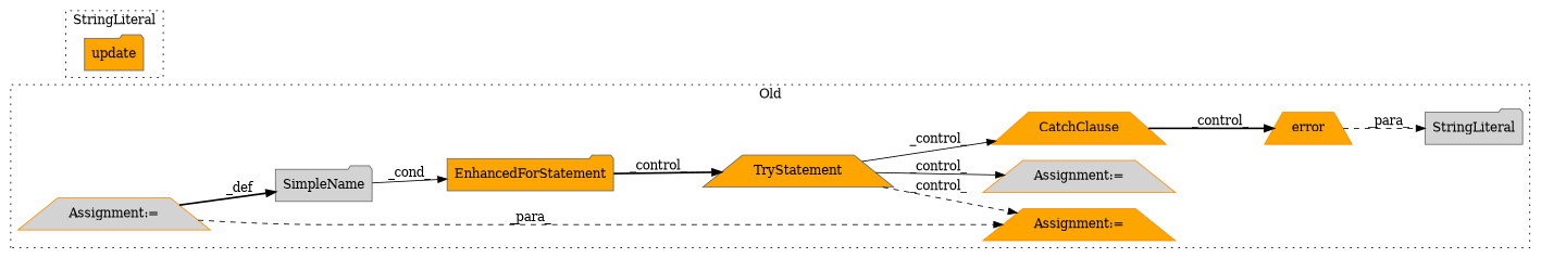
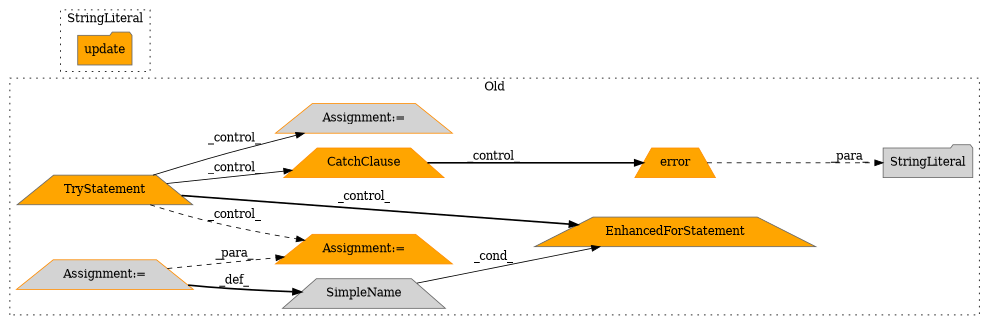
  digraph {
    rankdir=LR
    node [a=7 color=darkorange fillcolor=orange l=4 shape=trapezium style=filled]
    edge [style=dashed]
    n1 [a=32 l="6,1" label=error s="5619,5674"]
    n2 [a=45 color=gray40 fillcolor=lightgrey l=44 label=StringLiteral s=5625 shape=folder]
    n3 [a=12 l="13,2" label=CatchClause s="5564,5599"]
    n4 [a=54 color=gray40 label=TryStatement s=5463]
    n5 [fillcolor=lightgrey l=1 label="Assignment:=" s=5547]
    n6 [l=2 label="Assignment:=" s=5507]
-   n7 [a=70 color=gray40 l="53,-4" label=EnhancedForStatement s="5190,5459" shape=folder]
-   n8 [a=42 color=gray40 fillcolor=lightgrey label=SimpleName s=5247 shape=folder]
+   n7 [a=70 color=gray40 l="53,-4" label=EnhancedForStatement s="5190,5459"]
+   n8 [a=42 color=gray40 fillcolor=lightgrey label=SimpleName s=5247]
    n9 [fillcolor=lightgrey l=32 label="Assignment:=" s=5419]
    n10 [a=32 color=gray40 l="7,1" label=update s="5282,5304" shape=folder]
    subgraph cluster_1 {
      label=Old
      style=dotted
      n1
      n2
      n3
      n4
      n5
      n6
      n7
      n8
      n9
    }
    subgraph cluster_2 {
      label=StringLiteral
      style=dotted
      n10
    }
    n1 -> n2 [label=_para_]
    n3 -> n1 [label=_control_ style=bold]
    n4 -> n3 [label=_control_ style=solid]
    n4 -> n5 [label=_control_ style=solid]
    n4 -> n6 [label=_control_]
-   n7 -> n4 [label=_control_ style=bold]
+   n4 -> n7 [label=_control_ style=bold]
    n8 -> n7 [label=_cond_ style=solid]
    n9 -> n6 [label=_para_]
    n9 -> n8 [label=_def_ style=bold]
  }
